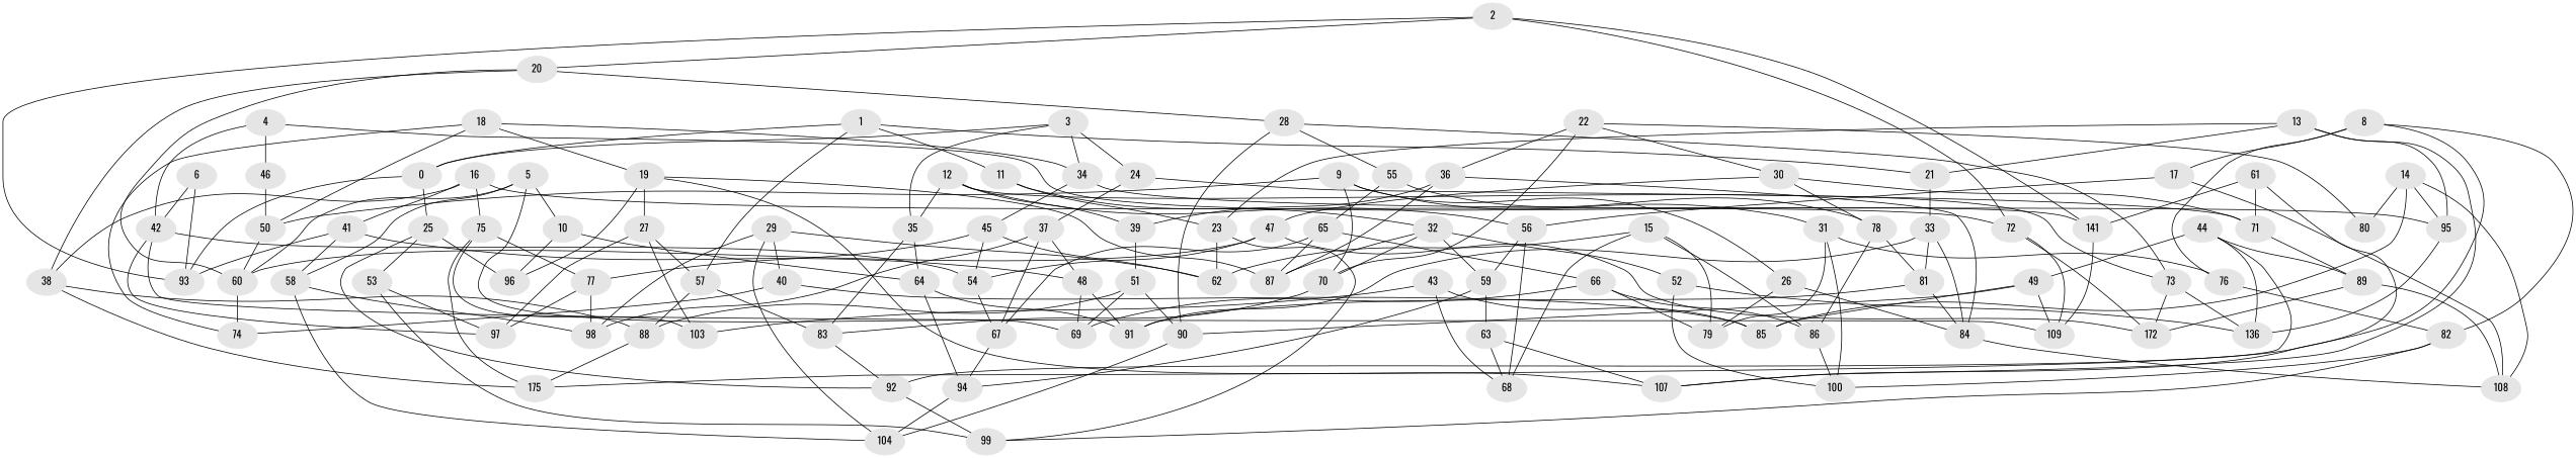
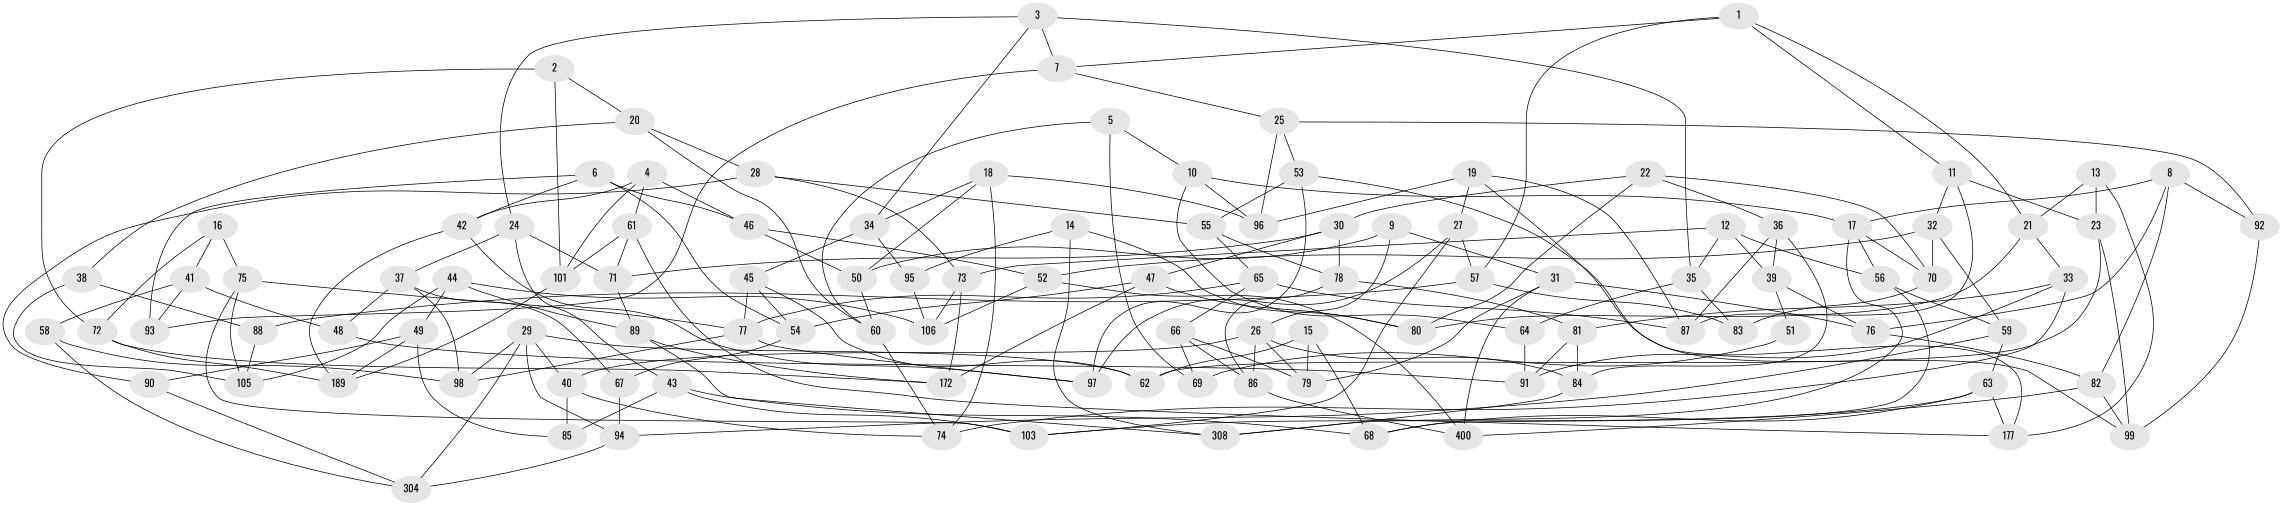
  graph {
    fontname=Oswald
    node [color=gray90 fontname=Oswald style=filled]
    edge [fontname=Oswald]
    1
-   7 [label=0]
+   7
    11
    21
    57
    93
    25
    23
    32
    87
    80
    33
    83
    88
    2
    20
    72
-   101 [label=141]
+   101
    60
    38
    28
-   109
+   109 [label=189]
    n23 [label=172]
    3
    24
    34
    35
    37
    43
    71
    95
    45
    64
    4
    42
    46
    61
    97
    50
    52
-   107
+   107 [label=177]
    5
    10
    58
    69
    17
    96
    98
-   104
+   104 [label=304]
    74
    6
    54
    67
    92
    53
    8
    76
    82
    56
-   108
+   108 [label=308]
    99
-   100
+   100 [label=400]
    9
    26
    31
    70
    79
    40
    84
    91
    94
    62
    59
    12
    39
    73
    51
    68
-   106 [label=136]
+   106
    13
    14
    85
    15
    86
    16
    41
    75
-   105 [label=175]
+   105
    48
    103
    77
    18
    19
    27
    55
    90
    81
    22
    30
    36
    47
    78
    89
    65
    29
    63
    44
    49
    66
    1 -- 7
    1 -- 11
    1 -- 21
    1 -- 57
    7 -- 93
    7 -- 25
    11 -- 23
    11 -- 32
-   32 -- 87
+   11 -- 87
+   21 -- 80
    21 -- 33
    57 -- 83
    57 -- 88
    25 -- 96
    25 -- 92
    25 -- 53
    23 -- 99
    23 -- 62
    32 -- 52
    32 -- 70
    32 -- 59
-   33 -- 84
+   33 -- 74
    33 -- 91
    33 -- 81
-   83 -- 92
    88 -- 105
-   2 -- 93
    2 -- 20
    2 -- 72
    2 -- 101
    20 -- 60
    20 -- 38
    20 -- 28
    72 -- 109
    72 -- n23
    101 -- 109
    60 -- 74
    38 -- 88
    38 -- 105
    28 -- 73
    28 -- 55
    28 -- 90
    3 -- 7
    3 -- 24
    3 -- 34
    3 -- 35
    24 -- 37
+   24 -- 43
    24 -- 71
    34 -- 95
    34 -- 45
    35 -- 83
    35 -- 64
    37 -- 98
    37 -- 67
    37 -- 48
    43 -- 68
    43 -- 85
    43 -- 103
    71 -- 89
    95 -- 106
    45 -- 54
    45 -- 62
    45 -- 77
    64 -- 91
-   64 -- 94
+   29 -- 94
    4 -- 101
    4 -- 42
    4 -- 46
+   4 -- 61
    42 -- 109
    42 -- 97
    46 -- 50
+   46 -- 52
    61 -- 101
    61 -- 71
    61 -- 107
    50 -- 60
    52 -- 100
    52 -- 106
    5 -- 60
    5 -- 10
-   5 -- 58
    5 -- 69
    10 -- 64
+   10 -- 17
    10 -- 96
    58 -- 98
    58 -- 104
    17 -- 56
    17 -- 108
    6 -- 93
    6 -- 42
-   42 -- 54
+   6 -- 46
+   6 -- 54
    54 -- 67
    67 -- 94
    92 -- 99
    53 -- 97
    53 -- 99
+   53 -- 55
    8 -- 17
    8 -- 92
    8 -- 76
    8 -- 82
    76 -- 82
    82 -- 99
    82 -- 100
    56 -- 59
    56 -- 68
    9 -- 50
    9 -- 26
    9 -- 31
-   9 -- 70
+   17 -- 70
    26 -- 79
+   26 -- 40
    26 -- 84
    31 -- 76
    31 -- 100
    31 -- 79
    70 -- 83
    40 -- 74
    40 -- 85
    84 -- 108
    94 -- 104
    59 -- 94
    59 -- 63
    12 -- 35
    12 -- 56
    12 -- 39
    12 -- 73
+   39 -- 76
    39 -- 51
    73 -- n23
    73 -- 106
-   51 -- 88
    51 -- 69
-   51 -- 90
    13 -- 21
    13 -- 23
-   13 -- 95
    13 -- 107
    14 -- 80
    14 -- 95
    14 -- 108
-   14 -- 85
    15 -- 79
    15 -- 62
    15 -- 68
-   15 -- 86
+   26 -- 86
    86 -- 100
    16 -- 72
-   16 -- 38
    16 -- 41
    16 -- 75
    41 -- 93
    41 -- 58
    41 -- 48
    75 -- 105
    75 -- 103
    75 -- 77
-   48 -- 69
    48 -- 91
    77 -- 97
    77 -- 98
    18 -- 34
    18 -- 50
-   18 -- 19
+   18 -- 96
    18 -- 74
    19 -- 87
    19 -- 107
    19 -- 96
    19 -- 27
    27 -- 57
    27 -- 97
    27 -- 103
    55 -- 78
    55 -- 65
    90 -- 104
    81 -- 84
    81 -- 91
    22 -- 80
    22 -- 70
    22 -- 30
    22 -- 36
    30 -- 71
    30 -- 47
    30 -- 78
    36 -- 87
    36 -- 84
    36 -- 39
-   47 -- 60
+   47 -- 80
    47 -- n23
    47 -- 54
    78 -- 86
    78 -- 81
    89 -- n23
    89 -- 108
    65 -- 87
-   65 -- 67
+   65 -- 77
    65 -- 66
    29 -- 98
    29 -- 104
    29 -- 40
    29 -- 62
    63 -- 107
    63 -- 68
+   63 -- 103
    44 -- 106
    44 -- 105
    44 -- 89
    44 -- 49
    49 -- 109
    49 -- 85
    49 -- 90
    66 -- 69
    66 -- 79
    66 -- 86
  }
